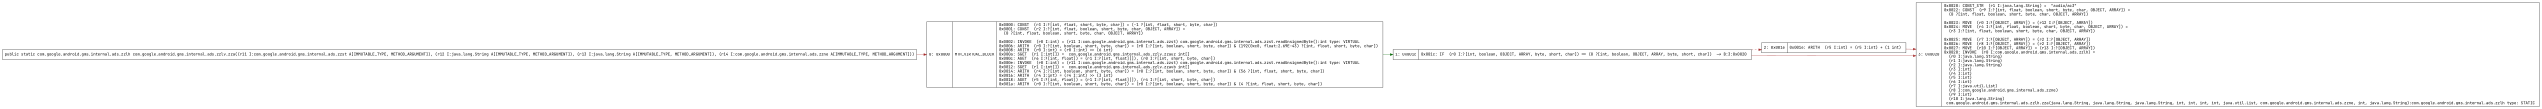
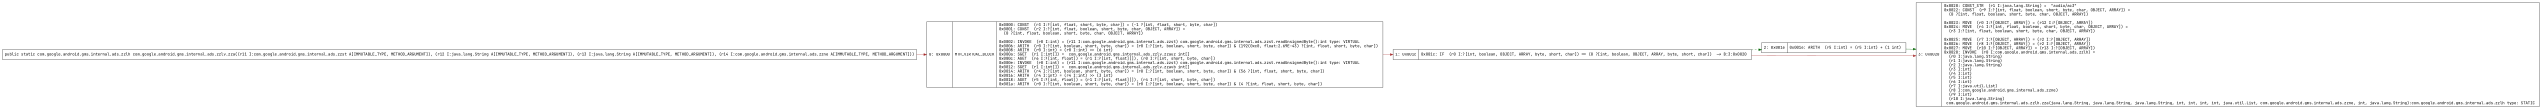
  digraph {
    fontname="JetBrains Mono"
    rankdir=LR
    node [fontname="JetBrains Mono" shape=record]
    edge [color=brown fontname="JetBrains Mono"]
    n1 [label="{0\:\ 0x0000|MTH_VIRTUAL_BLOCK\l|0x0000: CONST  (r3 I:?[int, float, short, byte, char]) = (\-1 ?[int, float, short, byte, char]) \l0x0001: CONST  (r2 I:?[int, float, boolean, short, byte, char, OBJECT, ARRAY]) = \l  (0 ?[int, float, boolean, short, byte, char, OBJECT, ARRAY])\l \l0x0002: INVOKE  (r0 I:int) = (r11 I:com.google.android.gms.internal.ads.zzst) com.google.android.gms.internal.ads.zzst.readUnsignedByte():int type: VIRTUAL \l0x0006: ARITH  (r0 I:?[int, boolean, short, byte, char]) = (r0 I:?[int, boolean, short, byte, char]) & (192(0xc0, float:2.69E\-43) ?[int, float, short, byte, char]) \l0x0008: ARITH  (r0 I:int) = (r0 I:int) \>\> (6 int) \l0x000a: SGET  (r1 I:int[]) =  com.google.android.gms.internal.ads.zzlv.zzauz int[] \l0x000c: AGET  (r6 I:?[int, float]) = (r1 I:?[int, float][]), (r0 I:?[int, short, byte, char]) \l0x000e: INVOKE  (r0 I:int) = (r11 I:com.google.android.gms.internal.ads.zzst) com.google.android.gms.internal.ads.zzst.readUnsignedByte():int type: VIRTUAL \l0x0012: SGET  (r1 I:int[]) =  com.google.android.gms.internal.ads.zzlv.zzavb int[] \l0x0014: ARITH  (r4 I:?[int, boolean, short, byte, char]) = (r0 I:?[int, boolean, short, byte, char]) & (56 ?[int, float, short, byte, char]) \l0x0016: ARITH  (r4 I:int) = (r4 I:int) \>\> (3 int) \l0x0018: AGET  (r5 I:?[int, float]) = (r1 I:?[int, float][]), (r4 I:?[int, short, byte, char]) \l0x001a: ARITH  (r0 I:?[int, boolean, short, byte, char]) = (r0 I:?[int, boolean, short, byte, char]) & (4 ?[int, float, short, byte, char]) \l}"]
    n2 [label="{1\:\ 0x001c|0x001c: IF  (r0 I:?[int, boolean, OBJECT, ARRAY, byte, short, char]) == (0 ?[int, boolean, OBJECT, ARRAY, byte, short, char])  \-\> B:3:0x0020 \l}"]
    n3 [label="{2\:\ 0x001e|0x001e: ARITH  (r5 I:int) = (r5 I:int) + (1 int) \l}"]
    n4 [label="{3\:\ 0x0020|0x0020: CONST_STR  (r1 I:java.lang.String) =  \"audio\/ac3\" \l0x0022: CONST  (r9 I:?[int, float, boolean, short, byte, char, OBJECT, ARRAY]) = \l  (0 ?[int, float, boolean, short, byte, char, OBJECT, ARRAY])\l \l0x0023: MOVE  (r0 I:?[OBJECT, ARRAY]) = (r12 I:?[OBJECT, ARRAY]) \l0x0024: MOVE  (r4 I:?[int, float, boolean, short, byte, char, OBJECT, ARRAY]) = \l  (r3 I:?[int, float, boolean, short, byte, char, OBJECT, ARRAY])\l \l0x0025: MOVE  (r7 I:?[OBJECT, ARRAY]) = (r2 I:?[OBJECT, ARRAY]) \l0x0026: MOVE  (r8 I:?[OBJECT, ARRAY]) = (r2 I:?[OBJECT, ARRAY]) \l0x0027: MOVE  (r10 I:?[OBJECT, ARRAY]) = (r13 I:?[OBJECT, ARRAY]) \l0x0028: INVOKE  (r0 I:com.google.android.gms.internal.ads.zzlh) = \l  (r0 I:java.lang.String)\l  (r1 I:java.lang.String)\l  (r2 I:java.lang.String)\l  (r3 I:int)\l  (r4 I:int)\l  (r5 I:int)\l  (r6 I:int)\l  (r7 I:java.util.List)\l  (r8 I:com.google.android.gms.internal.ads.zzne)\l  (r9 I:int)\l  (r10 I:java.lang.String)\l com.google.android.gms.internal.ads.zzlh.zza(java.lang.String, java.lang.String, java.lang.String, int, int, int, int, java.util.List, com.google.android.gms.internal.ads.zzne, int, java.lang.String):com.google.android.gms.internal.ads.zzlh type: STATIC \l}"]
    n5 [label="{public static com.google.android.gms.internal.ads.zzlh com.google.android.gms.internal.ads.zzlv.zza((r11 I:com.google.android.gms.internal.ads.zzst A[IMMUTABLE_TYPE, METHOD_ARGUMENT]), (r12 I:java.lang.String A[IMMUTABLE_TYPE, METHOD_ARGUMENT]), (r13 I:java.lang.String A[IMMUTABLE_TYPE, METHOD_ARGUMENT]), (r14 I:com.google.android.gms.internal.ads.zzne A[IMMUTABLE_TYPE, METHOD_ARGUMENT])) }"]
-   n1 -> n2 [color=darkgreen]
-   n2 -> n3 [style=dashed]
+   n1 -> n2
+   n2 -> n3 [color=darkgreen style=dashed]
    n2 -> n4
-   n3 -> n4
+   n3 -> n4 [color=darkgreen]
    n5 -> n1
  }
